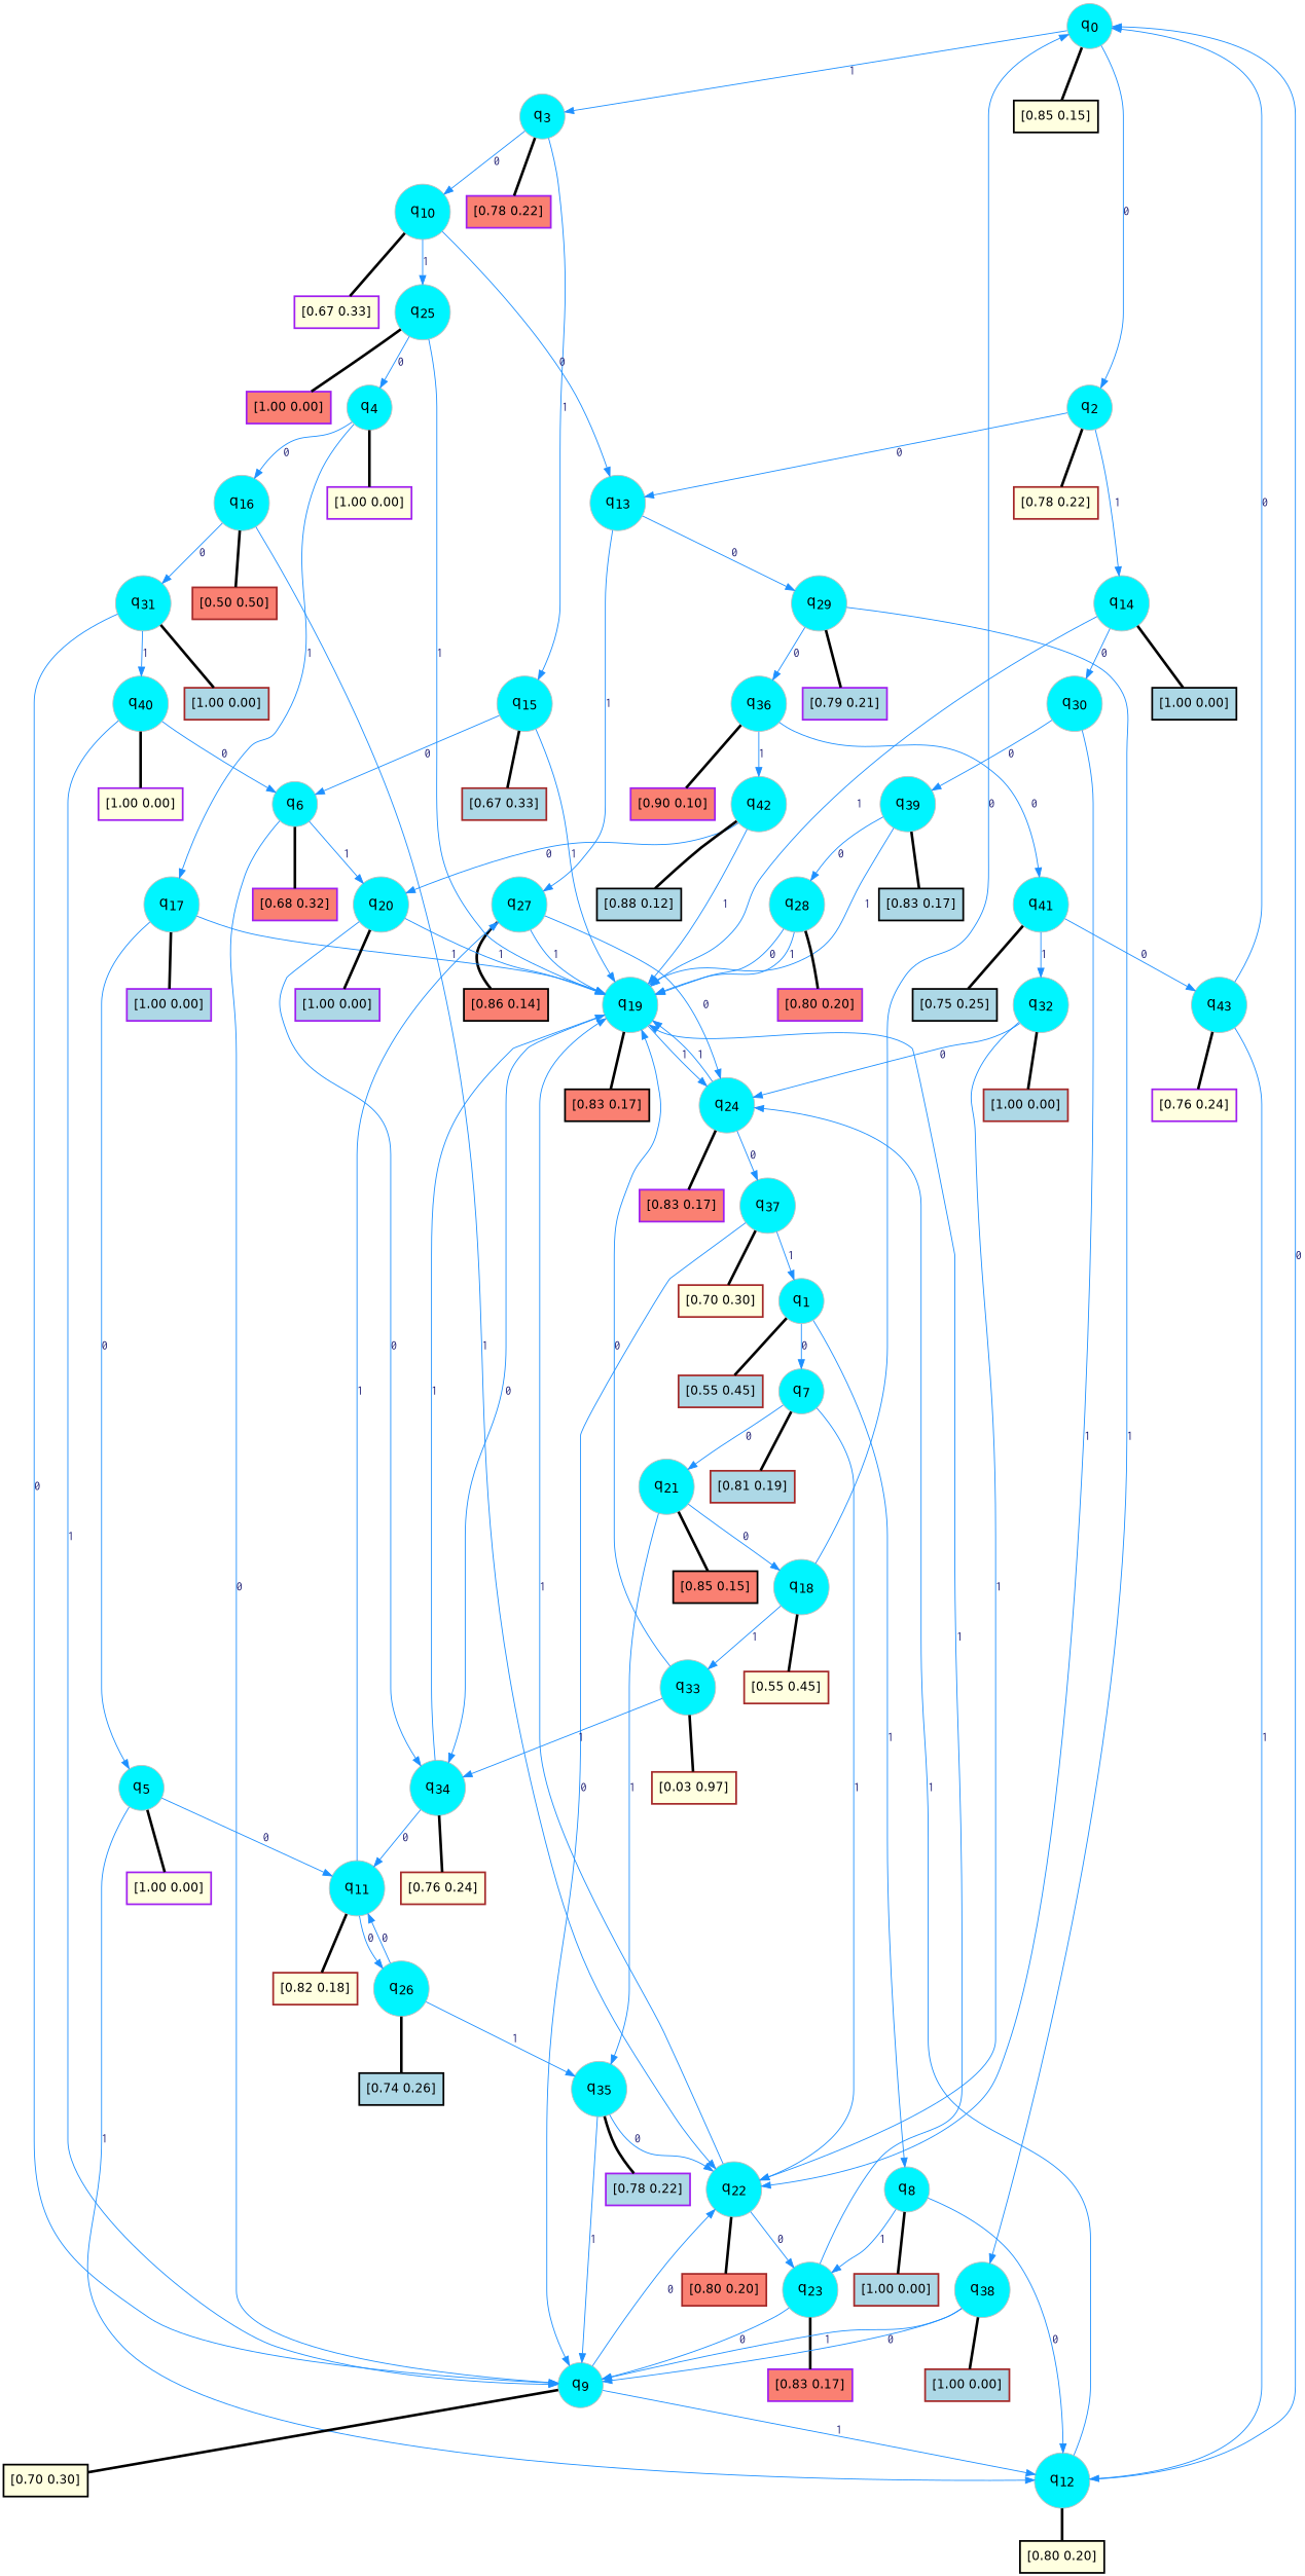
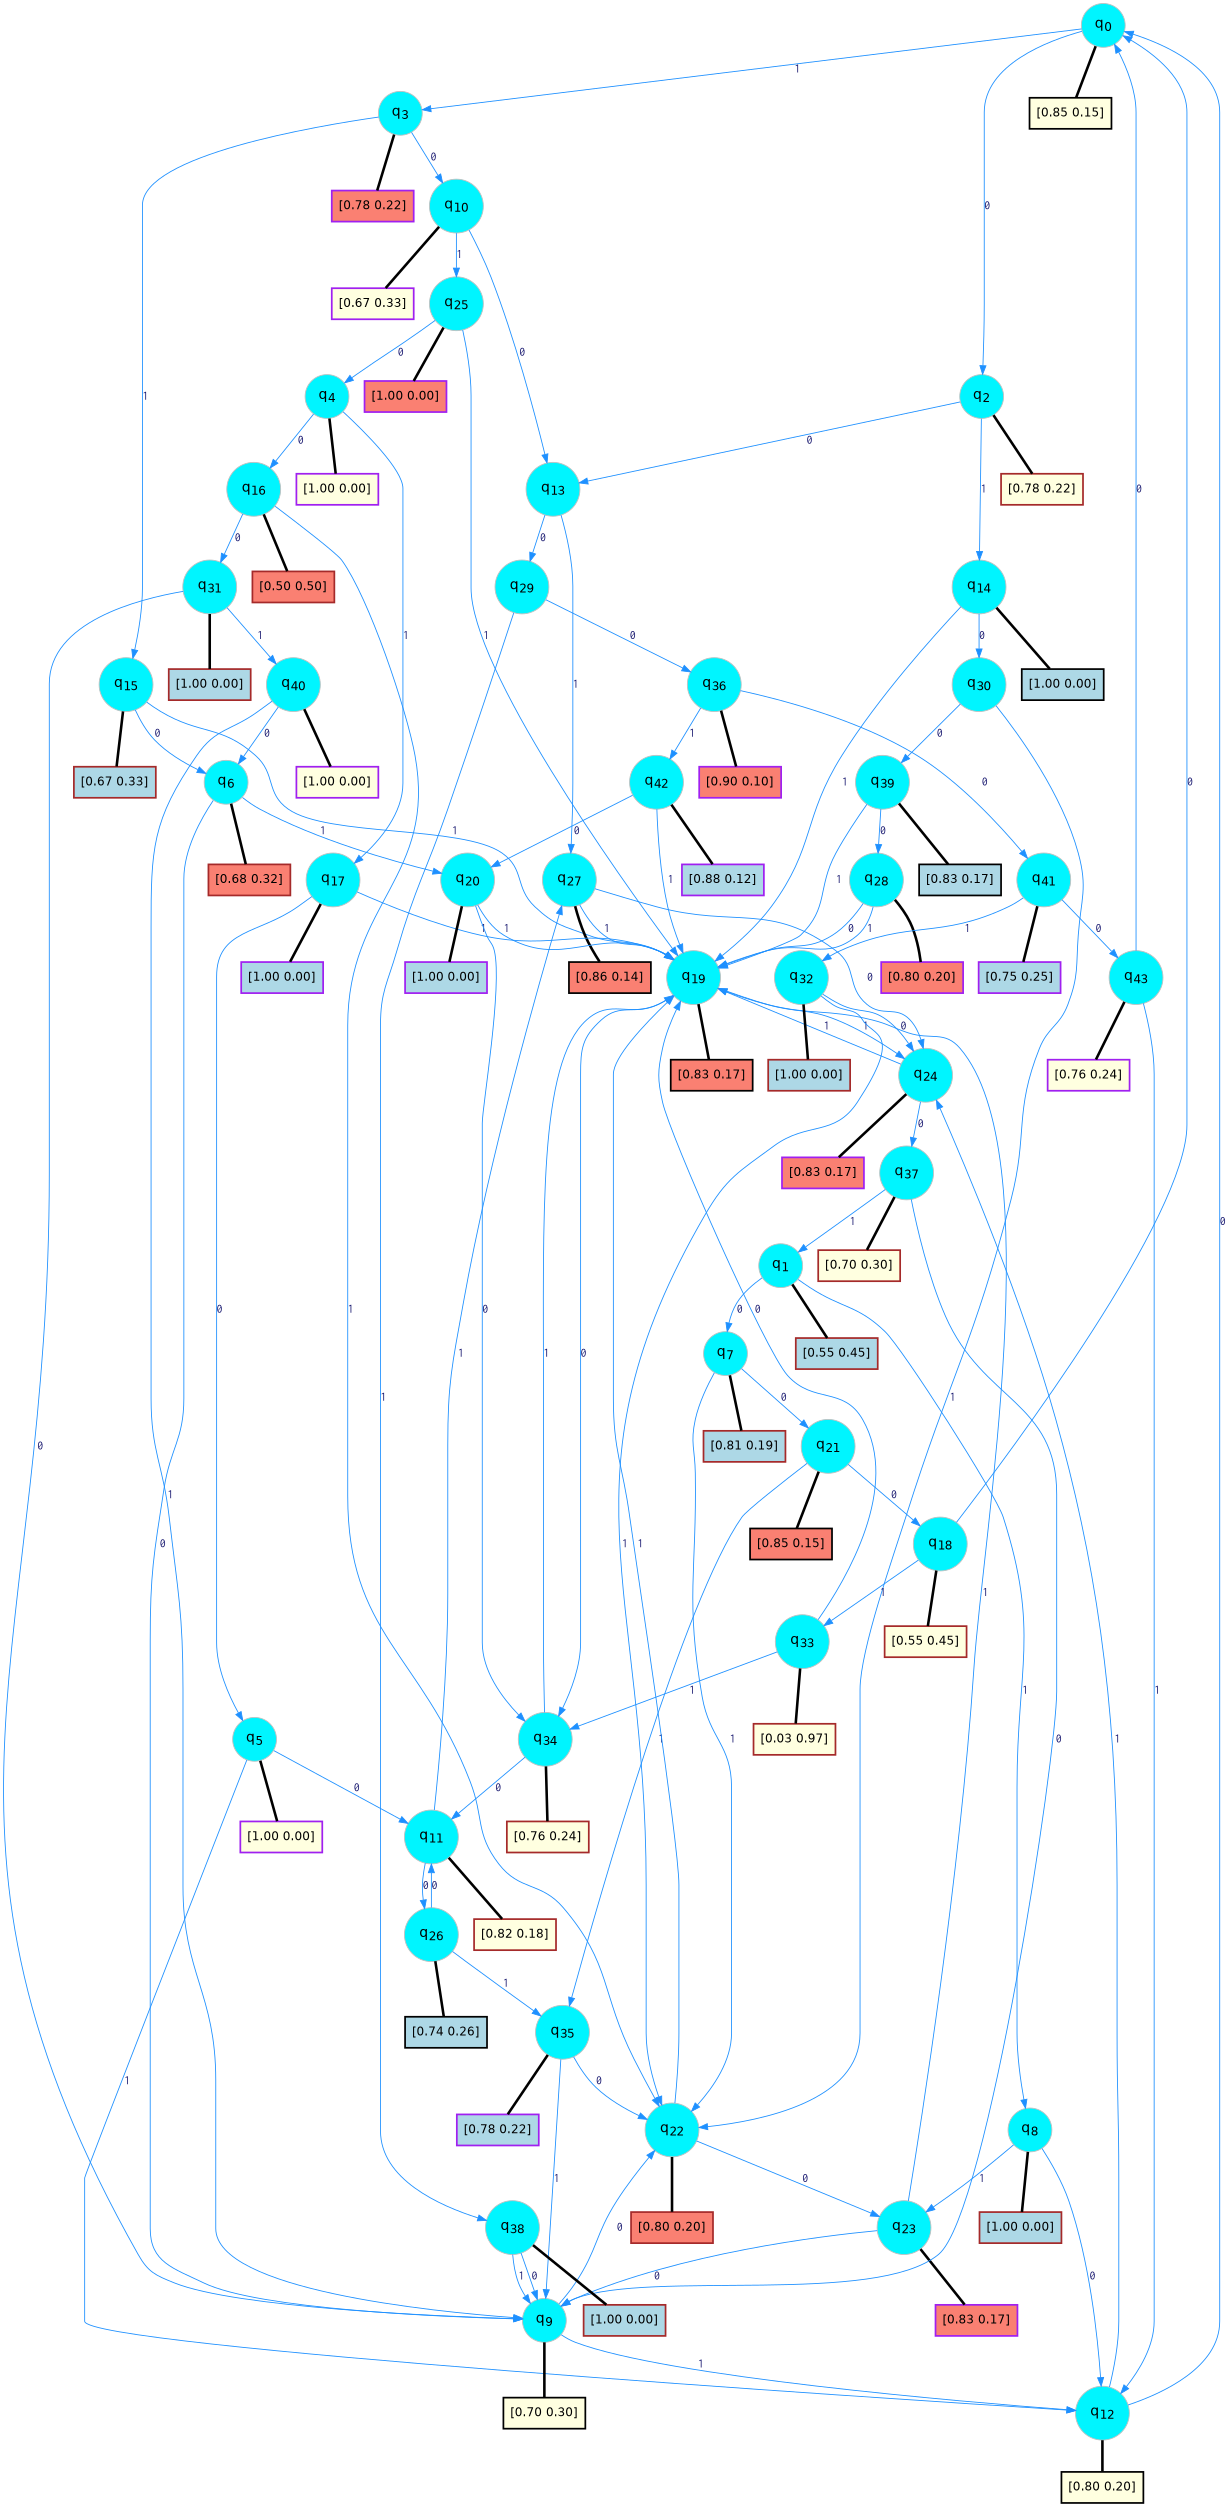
  digraph {
    rankdir=TD
    node [color=gray fillcolor=turquoise1 fontcolor=black fontname=Helvetica fontsize=16 fontweight=bold shape=circle style=filled]
    edge [arrowsize=1 color=dodgerblue1 fontcolor=midnightblue fontname=courier fontweight=bold penwidth=1 style=solid weight=20]
    n1 [label=<q<SUB>0</SUB>>]
    n2 [label=<q<SUB>2</SUB>>]
    n3 [label=<q<SUB>3</SUB>>]
    n4 [color=black fillcolor=lightyellow fontsize=14 label="[0.85 0.15]" penwidth=2 shape=box]
    n5 [label=<q<SUB>13</SUB>>]
    n6 [label=<q<SUB>14</SUB>>]
    n7 [color=brown fillcolor=lightyellow fontsize=14 label="[0.78 0.22]" penwidth=2 shape=box]
    n8 [label=<q<SUB>10</SUB>>]
    n9 [label=<q<SUB>15</SUB>>]
    n10 [color=purple fillcolor=salmon fontsize=14 label="[0.78 0.22]" penwidth=2 shape=box]
    n11 [label=<q<SUB>1</SUB>>]
    n12 [label=<q<SUB>7</SUB>>]
    n13 [label=<q<SUB>8</SUB>>]
    n14 [color=brown fillcolor=lightblue fontsize=14 label="[0.55 0.45]" penwidth=2 shape=box]
    n15 [label=<q<SUB>21</SUB>>]
    n16 [label=<q<SUB>22</SUB>>]
    n17 [color=brown fillcolor=lightblue fontsize=14 label="[0.81 0.19]" penwidth=2 shape=box]
    n18 [label=<q<SUB>12</SUB>>]
    n19 [label=<q<SUB>23</SUB>>]
    n20 [color=brown fillcolor=lightblue fontsize=14 label="[1.00 0.00]" penwidth=2 shape=box]
    n21 [label=<q<SUB>27</SUB>>]
    n22 [label=<q<SUB>29</SUB>>]
    n23 [label=<q<SUB>19</SUB>>]
    n24 [label=<q<SUB>30</SUB>>]
    n25 [color=black fillcolor=lightblue fontsize=14 label="[1.00 0.00]" penwidth=2 shape=box]
    n26 [label=<q<SUB>25</SUB>>]
    n27 [color=purple fillcolor=lightyellow fontsize=14 label="[0.67 0.33]" penwidth=2 shape=box]
    n28 [label=<q<SUB>6</SUB>>]
    n29 [color=brown fillcolor=lightblue fontsize=14 label="[0.67 0.33]" penwidth=2 shape=box]
    n30 [label=<q<SUB>4</SUB>>]
    n31 [label=<q<SUB>16</SUB>>]
    n32 [label=<q<SUB>17</SUB>>]
    n33 [color=purple fillcolor=lightyellow fontsize=14 label="[1.00 0.00]" penwidth=2 shape=box]
    n34 [label=<q<SUB>31</SUB>>]
    n35 [color=brown fillcolor=salmon fontsize=14 label="[0.50 0.50]" penwidth=2 shape=box]
    n36 [label=<q<SUB>5</SUB>>]
    n37 [color=purple fillcolor=lightblue fontsize=14 label="[1.00 0.00]" penwidth=2 shape=box]
    n38 [label=<q<SUB>11</SUB>>]
    n39 [color=purple fillcolor=lightyellow fontsize=14 label="[1.00 0.00]" penwidth=2 shape=box]
    n40 [label=<q<SUB>26</SUB>>]
    n41 [color=brown fillcolor=lightyellow fontsize=14 label="[0.82 0.18]" penwidth=2 shape=box]
    n42 [label=<q<SUB>24</SUB>>]
    n43 [color=black fillcolor=lightyellow fontsize=14 label="[0.80 0.20]" penwidth=2 shape=box]
    n44 [label=<q<SUB>9</SUB>>]
    n45 [label=<q<SUB>20</SUB>>]
-   n46 [color=purple fillcolor=salmon fontsize=14 label="[0.68 0.32]" penwidth=2 shape=box]
+   n46 [color=brown fillcolor=salmon fontsize=14 label="[0.68 0.32]" penwidth=2 shape=box]
    n47 [color=black fillcolor=lightyellow fontsize=14 label="[0.70 0.30]" penwidth=2 shape=box]
    n48 [label=<q<SUB>34</SUB>>]
    n49 [color=purple fillcolor=lightblue fontsize=14 label="[1.00 0.00]" penwidth=2 shape=box]
    n50 [label=<q<SUB>18</SUB>>]
    n51 [label=<q<SUB>35</SUB>>]
    n52 [color=black fillcolor=salmon fontsize=14 label="[0.85 0.15]" penwidth=2 shape=box]
    n53 [color=brown fillcolor=salmon fontsize=14 label="[0.80 0.20]" penwidth=2 shape=box]
    n54 [color=purple fillcolor=salmon fontsize=14 label="[0.83 0.17]" penwidth=2 shape=box]
    n55 [color=purple fillcolor=salmon fontsize=14 label="[1.00 0.00]" penwidth=2 shape=box]
    n56 [color=black fillcolor=lightblue fontsize=14 label="[0.74 0.26]" penwidth=2 shape=box]
    n57 [color=black fillcolor=salmon fontsize=14 label="[0.86 0.14]" penwidth=2 shape=box]
    n58 [label=<q<SUB>37</SUB>>]
    n59 [color=purple fillcolor=salmon fontsize=14 label="[0.83 0.17]" penwidth=2 shape=box]
    n60 [label=<q<SUB>36</SUB>>]
    n61 [label=<q<SUB>38</SUB>>]
-   n62 [color=purple fillcolor=lightblue fontsize=14 label="[0.79 0.21]" penwidth=2 shape=box]
    n63 [color=black fillcolor=salmon fontsize=14 label="[0.83 0.17]" penwidth=2 shape=box]
    n64 [label=<q<SUB>39</SUB>>]
    n65 [label=<q<SUB>40</SUB>>]
    n66 [color=brown fillcolor=lightblue fontsize=14 label="[1.00 0.00]" penwidth=2 shape=box]
    n67 [label=<q<SUB>33</SUB>>]
    n68 [color=brown fillcolor=lightyellow fontsize=14 label="[0.55 0.45]" penwidth=2 shape=box]
    n69 [color=brown fillcolor=lightyellow fontsize=14 label="[0.03 0.97]" penwidth=2 shape=box]
    n70 [color=brown fillcolor=lightyellow fontsize=14 label="[0.76 0.24]" penwidth=2 shape=box]
    n71 [color=purple fillcolor=lightblue fontsize=14 label="[0.78 0.22]" penwidth=2 shape=box]
    n72 [color=brown fillcolor=lightyellow fontsize=14 label="[0.70 0.30]" penwidth=2 shape=box]
    n73 [label=<q<SUB>28</SUB>>]
    n74 [color=purple fillcolor=salmon fontsize=14 label="[0.80 0.20]" penwidth=2 shape=box]
    n75 [label=<q<SUB>41</SUB>>]
    n76 [label=<q<SUB>42</SUB>>]
    n77 [color=purple fillcolor=salmon fontsize=14 label="[0.90 0.10]" penwidth=2 shape=box]
    n78 [color=brown fillcolor=lightblue fontsize=14 label="[1.00 0.00]" penwidth=2 shape=box]
    n79 [color=black fillcolor=lightblue fontsize=14 label="[0.83 0.17]" penwidth=2 shape=box]
    n80 [color=purple fillcolor=lightyellow fontsize=14 label="[1.00 0.00]" penwidth=2 shape=box]
    n81 [label=<q<SUB>32</SUB>>]
    n82 [color=brown fillcolor=lightblue fontsize=14 label="[1.00 0.00]" penwidth=2 shape=box]
    n83 [label=<q<SUB>43</SUB>>]
-   n84 [color=black fillcolor=lightblue fontsize=14 label="[0.75 0.25]" penwidth=2 shape=box]
-   n85 [color=black fillcolor=lightblue fontsize=14 label="[0.88 0.12]" penwidth=2 shape=box]
+   n84 [color=purple fillcolor=lightblue fontsize=14 label="[0.75 0.25]" penwidth=2 shape=box]
+   n85 [color=purple fillcolor=lightblue fontsize=14 label="[0.88 0.12]" penwidth=2 shape=box]
    n86 [color=purple fillcolor=lightyellow fontsize=14 label="[0.76 0.24]" penwidth=2 shape=box]
    n1 -> n2 [label=0]
    n1 -> n3 [label=1]
    n1 -> n4 [arrowhead=none color=black penwidth=3]
    n2 -> n5 [label=0]
    n2 -> n6 [label=1]
    n2 -> n7 [arrowhead=none color=black penwidth=3]
    n3 -> n8 [label=0]
    n3 -> n9 [label=1]
    n3 -> n10 [arrowhead=none color=black penwidth=3]
    n5 -> n21 [label=1]
    n5 -> n22 [label=0]
    n6 -> n23 [label=1]
    n6 -> n24 [label=0]
    n6 -> n25 [arrowhead=none color=black penwidth=3]
    n8 -> n5 [label=0]
    n8 -> n26 [label=1]
    n8 -> n27 [arrowhead=none color=black penwidth=3]
    n9 -> n23 [label=1]
    n9 -> n28 [label=0]
    n9 -> n29 [arrowhead=none color=black penwidth=3]
    n11 -> n12 [label=0]
    n11 -> n13 [label=1]
    n11 -> n14 [arrowhead=none color=black penwidth=3]
    n12 -> n15 [label=0]
    n12 -> n16 [label=1]
    n12 -> n17 [arrowhead=none color=black penwidth=3]
    n13 -> n18 [label=0]
    n13 -> n19 [label=1]
    n13 -> n20 [arrowhead=none color=black penwidth=3]
    n15 -> n50 [label=0]
    n15 -> n51 [label=1]
    n15 -> n52 [arrowhead=none color=black penwidth=3]
    n16 -> n19 [label=0]
    n16 -> n23 [label=1]
    n16 -> n53 [arrowhead=none color=black penwidth=3]
    n18 -> n1 [label=0]
    n18 -> n42 [label=1]
    n18 -> n43 [arrowhead=none color=black penwidth=3]
    n19 -> n23 [label=1]
    n19 -> n44 [label=0]
    n19 -> n54 [arrowhead=none color=black penwidth=3]
    n21 -> n23 [label=1]
    n21 -> n42 [label=0]
    n21 -> n57 [arrowhead=none color=black penwidth=3]
    n22 -> n60 [label=0]
    n22 -> n61 [label=1]
-   n22 -> n62 [arrowhead=none color=black penwidth=3]
    n23 -> n42 [label=1]
    n23 -> n48 [label=0]
    n23 -> n63 [arrowhead=none color=black penwidth=3]
    n24 -> n16 [label=1]
    n24 -> n64 [label=0]
    n26 -> n23 [label=1]
    n26 -> n30 [label=0]
    n26 -> n55 [arrowhead=none color=black penwidth=3]
    n28 -> n44 [label=0]
    n28 -> n45 [label=1]
    n28 -> n46 [arrowhead=none color=black penwidth=3]
    n30 -> n31 [label=0]
    n30 -> n32 [label=1]
    n30 -> n33 [arrowhead=none color=black penwidth=3]
    n31 -> n16 [label=1]
    n31 -> n34 [label=0]
    n31 -> n35 [arrowhead=none color=black penwidth=3]
    n32 -> n23 [label=1]
    n32 -> n36 [label=0]
    n32 -> n37 [arrowhead=none color=black penwidth=3]
    n34 -> n44 [label=0]
    n34 -> n65 [label=1]
    n34 -> n66 [arrowhead=none color=black penwidth=3]
    n36 -> n18 [label=1]
    n36 -> n38 [label=0]
    n36 -> n39 [arrowhead=none color=black penwidth=3]
    n38 -> n21 [label=1]
    n38 -> n40 [label=0]
    n38 -> n41 [arrowhead=none color=black penwidth=3]
    n40 -> n38 [label=0]
    n40 -> n51 [label=1]
    n40 -> n56 [arrowhead=none color=black penwidth=3]
    n42 -> n23 [label=1]
    n42 -> n58 [label=0]
    n42 -> n59 [arrowhead=none color=black penwidth=3]
    n44 -> n16 [label=0]
    n44 -> n18 [label=1]
    n44 -> n47 [arrowhead=none color=black penwidth=3]
    n45 -> n23 [label=1]
    n45 -> n48 [label=0]
    n45 -> n49 [arrowhead=none color=black penwidth=3]
    n48 -> n23 [label=1]
    n48 -> n38 [label=0]
    n48 -> n70 [arrowhead=none color=black penwidth=3]
    n50 -> n1 [label=0]
    n50 -> n67 [label=1]
    n50 -> n68 [arrowhead=none color=black penwidth=3]
    n51 -> n16 [label=0]
    n51 -> n44 [label=1]
    n51 -> n71 [arrowhead=none color=black penwidth=3]
    n58 -> n11 [label=1]
    n58 -> n44 [label=0]
    n58 -> n72 [arrowhead=none color=black penwidth=3]
    n60 -> n75 [label=0]
    n60 -> n76 [label=1]
    n60 -> n77 [arrowhead=none color=black penwidth=3]
    n61 -> n44 [label=0]
    n61 -> n44 [label=1]
    n61 -> n78 [arrowhead=none color=black penwidth=3]
    n64 -> n23 [label=1]
    n64 -> n73 [label=0]
    n64 -> n79 [arrowhead=none color=black penwidth=3]
    n65 -> n28 [label=0]
    n65 -> n44 [label=1]
    n65 -> n80 [arrowhead=none color=black penwidth=3]
    n67 -> n23 [label=0]
    n67 -> n48 [label=1]
    n67 -> n69 [arrowhead=none color=black penwidth=3]
    n73 -> n23 [label=0]
    n73 -> n23 [label=1]
    n73 -> n74 [arrowhead=none color=black penwidth=3]
    n75 -> n81 [label=1]
    n75 -> n83 [label=0]
    n75 -> n84 [arrowhead=none color=black penwidth=3]
    n76 -> n23 [label=1]
    n76 -> n45 [label=0]
    n76 -> n85 [arrowhead=none color=black penwidth=3]
    n81 -> n16 [label=1]
    n81 -> n42 [label=0]
    n81 -> n82 [arrowhead=none color=black penwidth=3]
    n83 -> n1 [label=0]
    n83 -> n18 [label=1]
    n83 -> n86 [arrowhead=none color=black penwidth=3]
  }
